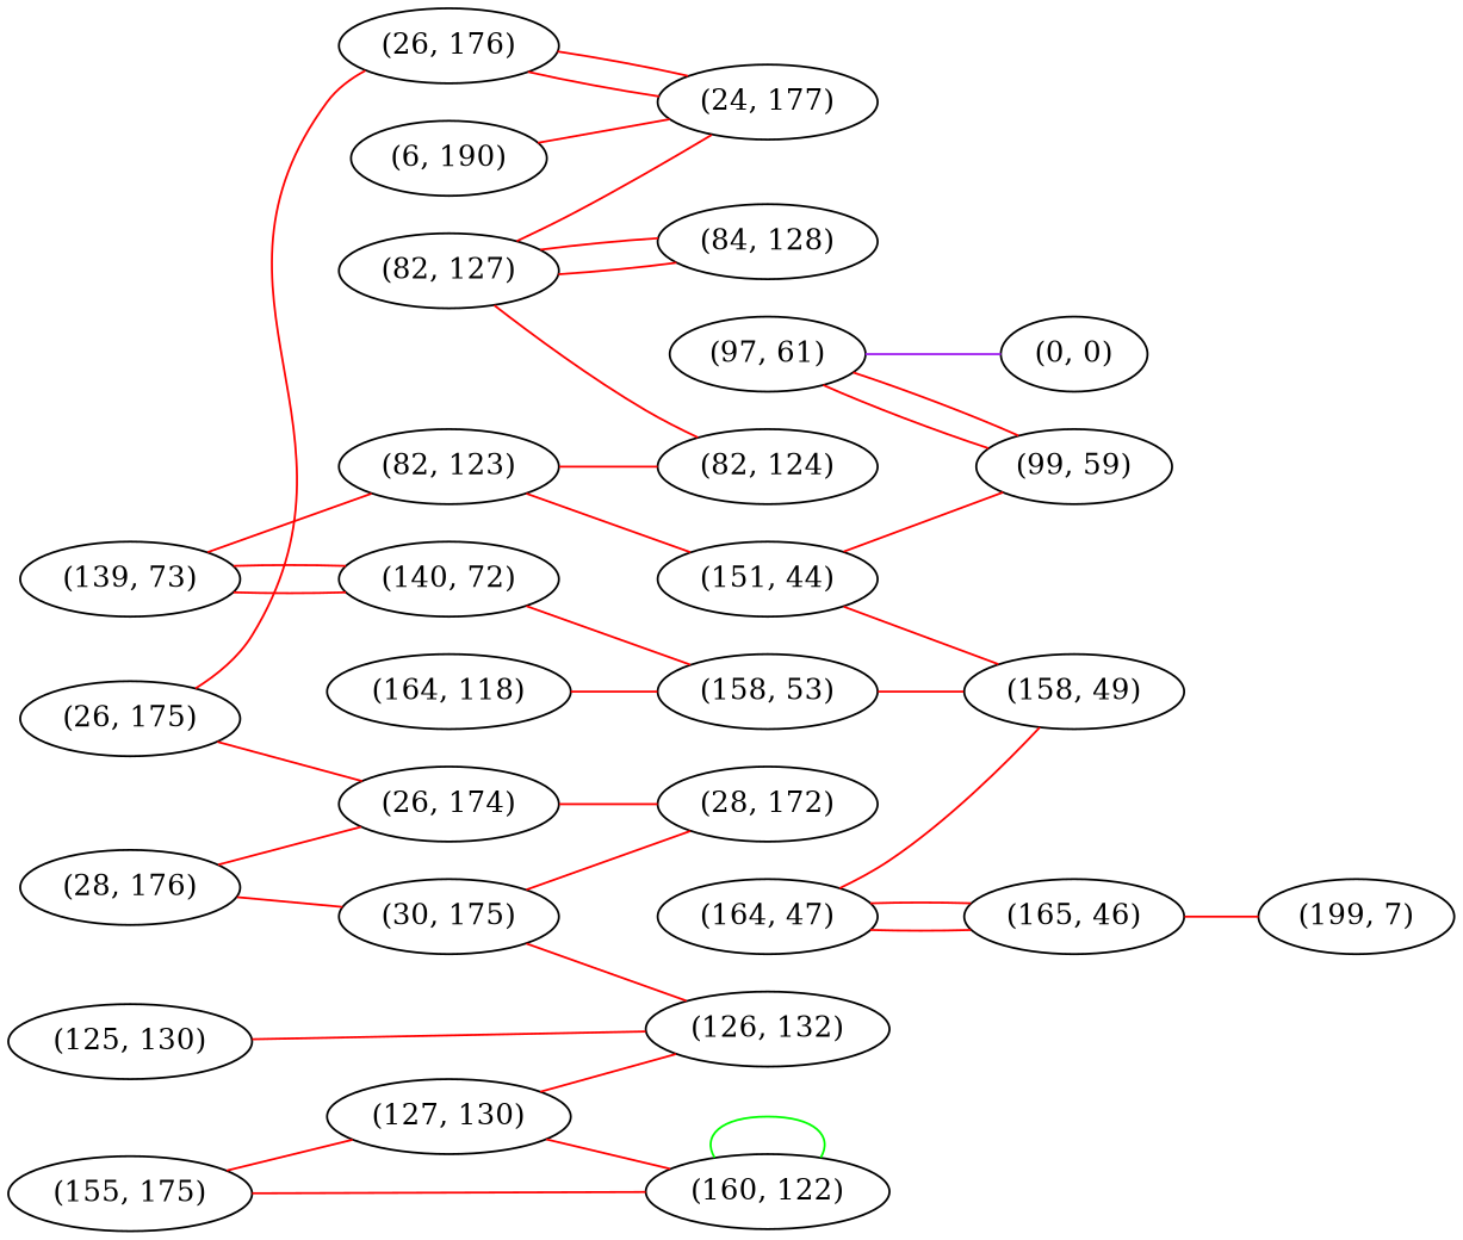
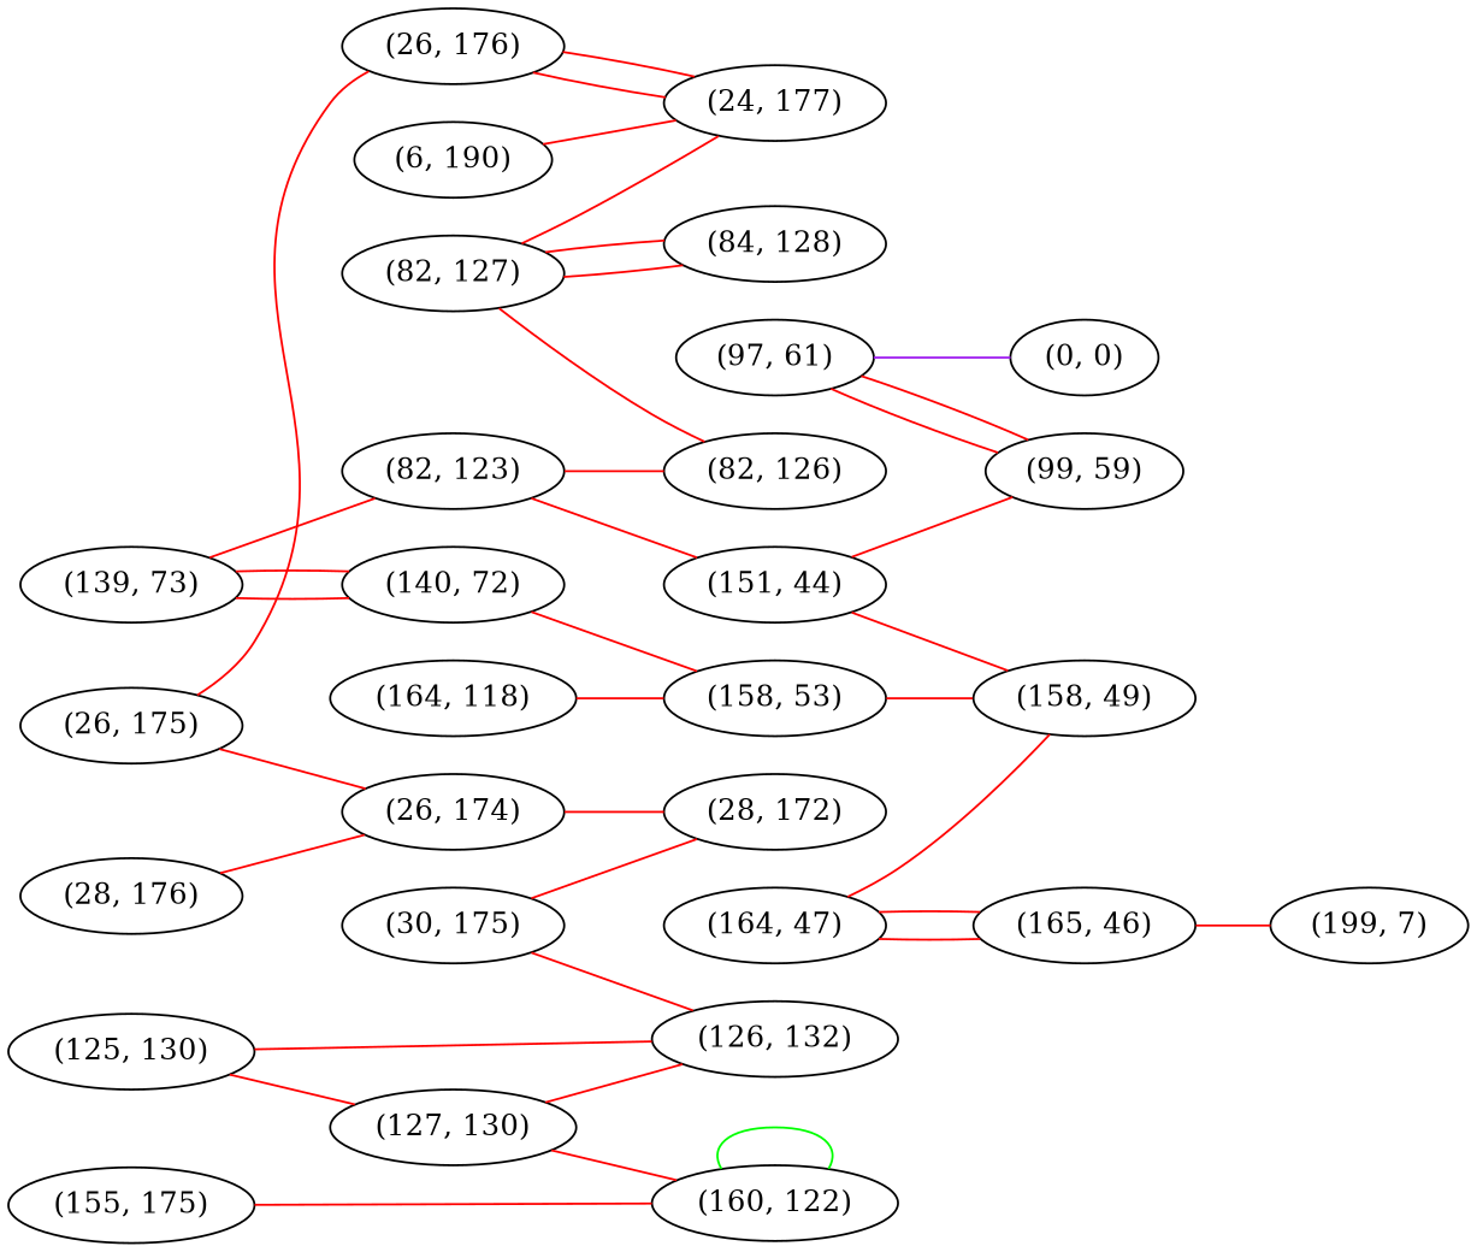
  graph {
    rankdir=LR
    edge [color=red weight=1]
    "(26, 175)"
    "(26, 176)"
    "(26, 174)"
    "(24, 177)"
    "(28, 172)"
    "(139, 73)"
    "(82, 123)"
    "(140, 72)"
-   "(82, 126)" [label="(82, 124)"]
+   "(82, 126)"
    "(151, 44)"
    "(158, 53)"
    "(97, 61)"
    "(99, 59)"
    "(0, 0)"
    n15 [label="(155, 175)"]
    "(160, 122)"
    "(164, 118)"
    "(158, 49)"
    "(82, 127)"
    "(84, 128)"
    "(28, 176)"
    "(30, 175)"
    "(126, 132)"
    "(164, 47)"
    "(165, 46)"
    "(199, 7)"
    "(6, 190)"
    "(125, 130)"
    "(127, 130)"
    "(26, 175)" -- "(26, 176)"
    "(26, 175)" -- "(26, 174)"
    "(26, 176)" -- "(24, 177)"
    "(26, 176)" -- "(24, 177)"
    "(26, 174)" -- "(28, 172)"
    "(139, 73)" -- "(82, 123)"
    "(139, 73)" -- "(140, 72)"
    "(139, 73)" -- "(140, 72)"
    "(82, 123)" -- "(82, 126)"
    "(82, 123)" -- "(151, 44)"
    "(140, 72)" -- "(158, 53)"
    "(151, 44)" -- "(99, 59)"
    "(151, 44)" -- "(158, 49)"
    "(158, 53)" -- "(158, 49)"
    "(97, 61)" -- "(99, 59)"
    "(97, 61)" -- "(99, 59)"
    "(97, 61)" -- "(0, 0)" [color=purple weight=4]
    n15 -- "(160, 122)"
    "(160, 122)" -- "(160, 122)" [color=green weight=2]
    "(164, 118)" -- "(158, 53)"
    "(82, 127)" -- "(24, 177)"
    "(82, 127)" -- "(82, 126)"
    "(82, 127)" -- "(84, 128)"
    "(82, 127)" -- "(84, 128)"
    "(28, 176)" -- "(26, 174)"
-   "(28, 176)" -- "(30, 175)"
    "(30, 175)" -- "(28, 172)"
    "(30, 175)" -- "(126, 132)"
    "(164, 47)" -- "(158, 49)"
    "(164, 47)" -- "(165, 46)"
    "(164, 47)" -- "(165, 46)"
    "(165, 46)" -- "(199, 7)"
    "(6, 190)" -- "(24, 177)"
    "(125, 130)" -- "(126, 132)"
-   n15 -- "(127, 130)"
+   "(125, 130)" -- "(127, 130)"
    "(127, 130)" -- "(160, 122)"
    "(127, 130)" -- "(126, 132)"
  }
